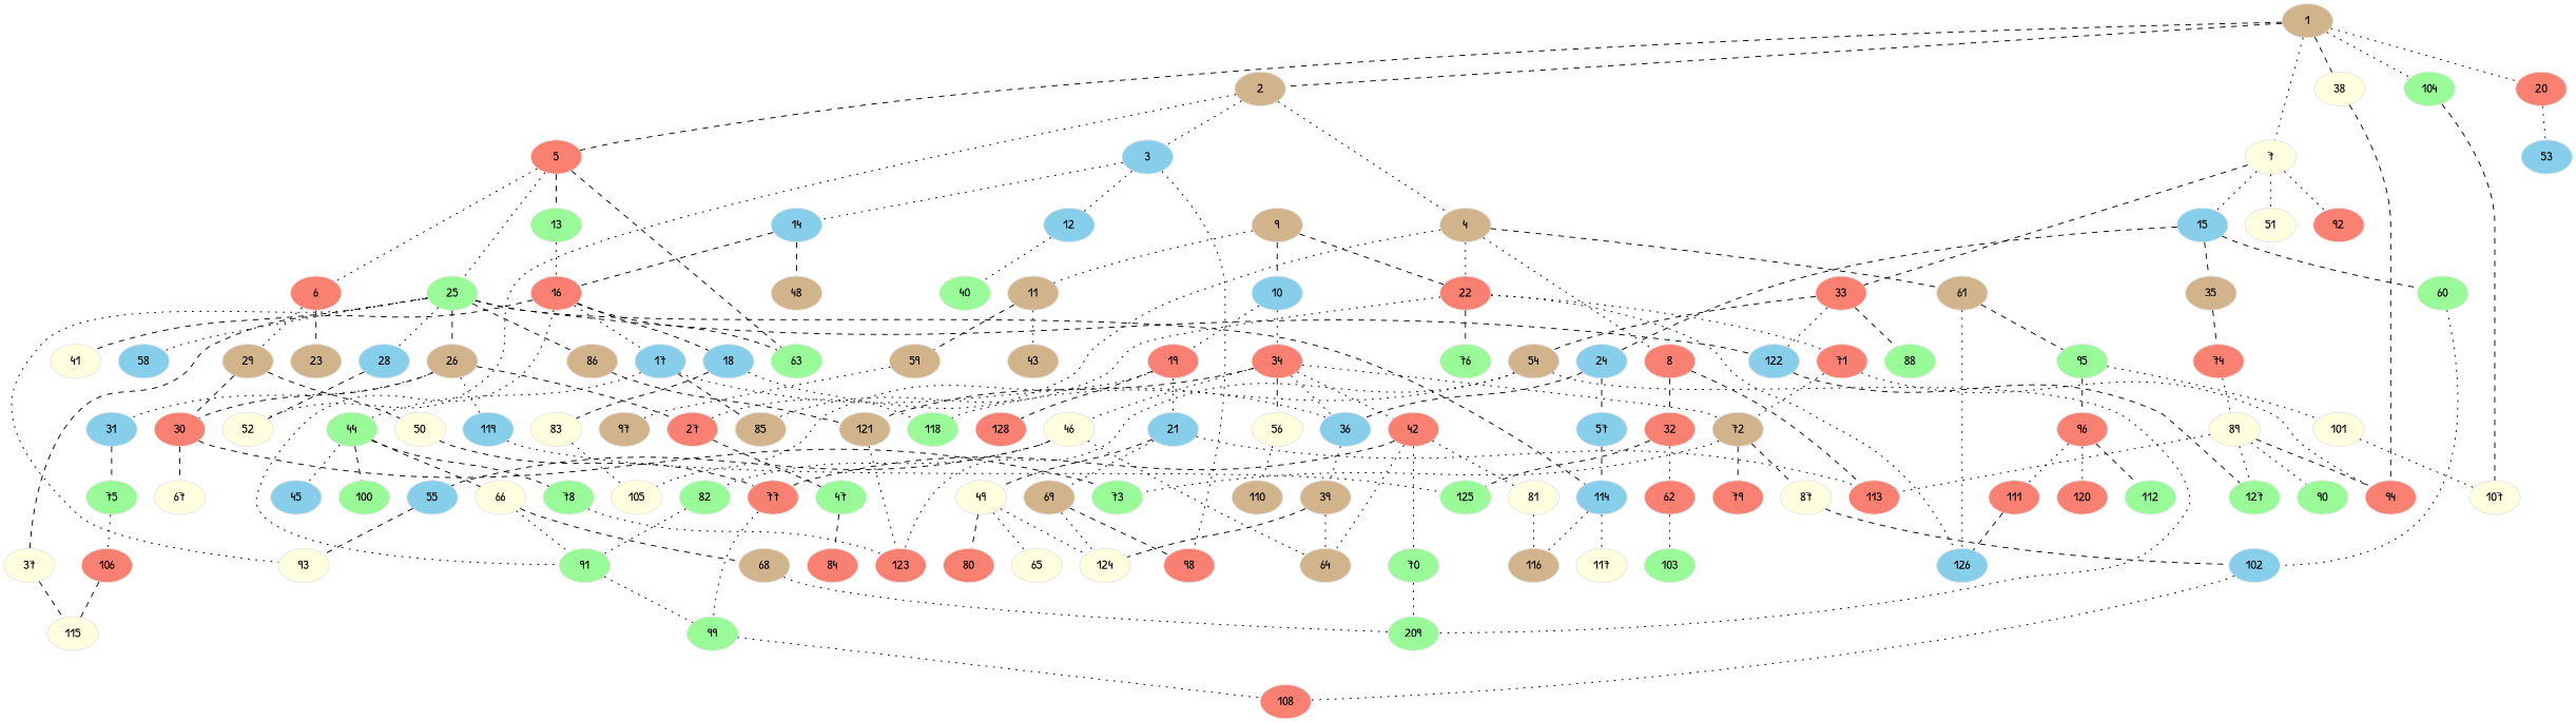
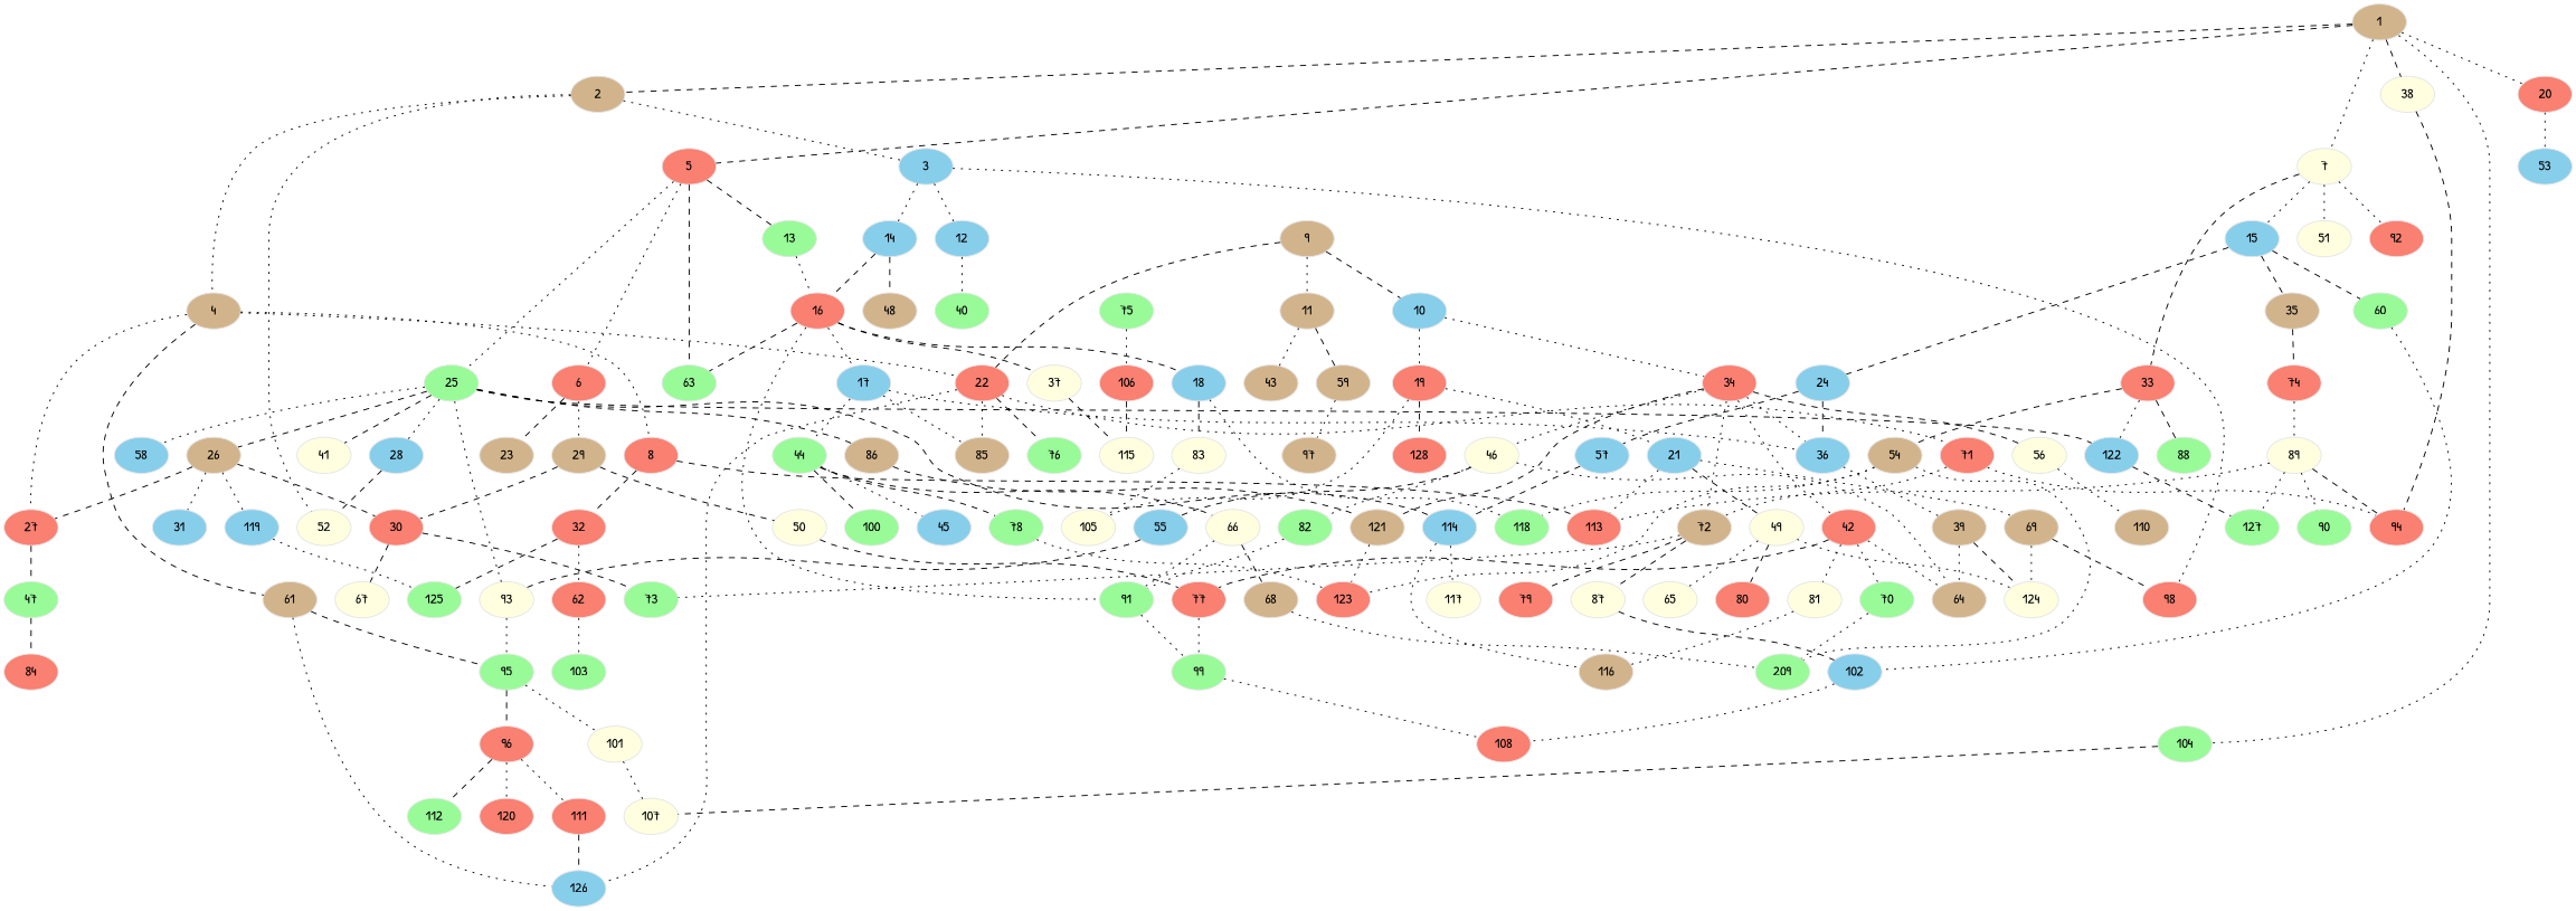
  graph {
    fontname="Patrick Hand"
    node [color=gray90 fillcolor=salmon fontname="Patrick Hand" style=filled]
    edge [fontname="Patrick Hand" style=dotted]
    1 [fillcolor=tan]
    2 [fillcolor=tan]
    5
    7 [fillcolor=lightyellow]
    20
    38 [fillcolor=lightyellow]
    104 [fillcolor=palegreen]
    3 [fillcolor=skyblue]
    4 [fillcolor=tan]
    52 [fillcolor=lightyellow]
    6
    13 [fillcolor=palegreen]
    25 [fillcolor=palegreen]
    63 [fillcolor=palegreen]
    15 [fillcolor=skyblue]
    33
    51 [fillcolor=lightyellow]
    92
    53 [fillcolor=skyblue]
    94
    107 [fillcolor=lightyellow]
    12 [fillcolor=skyblue]
    14 [fillcolor=skyblue]
    98
    8
    22
    27
    61 [fillcolor=tan]
    40 [fillcolor=palegreen]
    16
    48 [fillcolor=tan]
    32
    113
    85 [fillcolor=tan]
    71
    76 [fillcolor=palegreen]
    126 [fillcolor=skyblue]
    47 [fillcolor=palegreen]
    95 [fillcolor=palegreen]
    23 [fillcolor=tan]
    29 [fillcolor=tan]
    26 [fillcolor=tan]
    28 [fillcolor=skyblue]
    41 [fillcolor=lightyellow]
    58 [fillcolor=skyblue]
    86 [fillcolor=tan]
    93 [fillcolor=lightyellow]
    114 [fillcolor=skyblue]
    122 [fillcolor=skyblue]
    30
    50 [fillcolor=lightyellow]
    9 [fillcolor=tan]
    10 [fillcolor=skyblue]
    11 [fillcolor=tan]
    24 [fillcolor=skyblue]
    35 [fillcolor=tan]
    60 [fillcolor=palegreen]
    54 [fillcolor=tan]
    88 [fillcolor=palegreen]
    62
    125 [fillcolor=palegreen]
    19
    34
    43 [fillcolor=tan]
    59 [fillcolor=tan]
    21 [fillcolor=skyblue]
    105 [fillcolor=lightyellow]
    128
    36 [fillcolor=skyblue]
    42
    46 [fillcolor=lightyellow]
    56 [fillcolor=lightyellow]
    72 [fillcolor=tan]
    121 [fillcolor=tan]
    97 [fillcolor=tan]
    17 [fillcolor=skyblue]
    18 [fillcolor=skyblue]
    37 [fillcolor=lightyellow]
    91 [fillcolor=palegreen]
    57 [fillcolor=skyblue]
    74
    102 [fillcolor=skyblue]
    44 [fillcolor=palegreen]
    83 [fillcolor=lightyellow]
    118 [fillcolor=palegreen]
    115 [fillcolor=lightyellow]
    99 [fillcolor=palegreen]
    39 [fillcolor=tan]
    45 [fillcolor=skyblue]
    66 [fillcolor=lightyellow]
    78 [fillcolor=palegreen]
    100 [fillcolor=palegreen]
    49 [fillcolor=lightyellow]
    69 [fillcolor=tan]
    124 [fillcolor=lightyellow]
    65 [fillcolor=lightyellow]
    80
    31 [fillcolor=skyblue]
    119 [fillcolor=skyblue]
    116 [fillcolor=tan]
    117 [fillcolor=lightyellow]
    127 [fillcolor=palegreen]
    67 [fillcolor=lightyellow]
    73 [fillcolor=palegreen]
    75 [fillcolor=palegreen]
    84
    77
    106
    103 [fillcolor=palegreen]
    n110 [fillcolor=palegreen label=209]
    123
    64 [fillcolor=tan]
    70 [fillcolor=palegreen]
    81 [fillcolor=lightyellow]
    55 [fillcolor=skyblue]
    82 [fillcolor=palegreen]
    110 [fillcolor=tan]
    79
    87 [fillcolor=lightyellow]
    89 [fillcolor=lightyellow]
    68 [fillcolor=tan]
    108
    96
    101 [fillcolor=lightyellow]
    90 [fillcolor=palegreen]
    111
    112 [fillcolor=palegreen]
    120
    1 -- 2 [style=dashed]
    1 -- 5 [style=dashed]
    1 -- 7
    1 -- 20
    1 -- 38 [style=dashed]
    1 -- 104
    2 -- 3
    2 -- 4
    2 -- 52
    5 -- 6
    5 -- 13 [style=dashed]
    5 -- 25
    5 -- 63 [style=dashed]
    7 -- 15
    7 -- 33 [style=dashed]
    7 -- 51
    7 -- 92
    20 -- 53
    38 -- 94 [style=dashed]
    104 -- 107 [style=dashed]
    3 -- 12
    3 -- 14
    3 -- 98
    4 -- 8
    4 -- 22
    4 -- 27
    4 -- 61 [style=dashed]
    6 -- 23 [style=dashed]
    6 -- 29
    13 -- 16
    25 -- 26 [style=dashed]
    25 -- 28
    25 -- 41 [style=dashed]
    25 -- 58
    25 -- 86 [style=dashed]
    25 -- 93
    25 -- 114 [style=dashed]
    25 -- 122 [style=dashed]
    15 -- 24 [style=dashed]
    15 -- 35 [style=dashed]
    15 -- 60 [style=dashed]
    33 -- 122
    33 -- 54 [style=dashed]
    33 -- 88 [style=dashed]
    12 -- 40
    14 -- 16 [style=dashed]
    14 -- 48 [style=dashed]
    8 -- 32 [style=dashed]
    8 -- 113 [style=dashed]
    22 -- 85
    22 -- 71
    22 -- 76 [style=dashed]
    22 -- 126
    27 -- 47 [style=dashed]
    61 -- 126
    61 -- 95 [style=dashed]
    16 -- 63 [style=dashed]
    16 -- 17
    16 -- 18 [style=dashed]
    16 -- 37 [style=dashed]
    16 -- 91
    32 -- 62
    32 -- 125 [style=dashed]
    71 -- 94
    71 -- 72
    47 -- 84 [style=dashed]
    95 -- 96 [style=dashed]
    95 -- 101
    29 -- 30 [style=dashed]
    29 -- 50 [style=dashed]
    26 -- 27 [style=dashed]
    26 -- 30 [style=dashed]
    26 -- 31
    26 -- 119
    28 -- 52 [style=dashed]
    86 -- 121 [style=dashed]
+   93 -- 95
    114 -- 116
    114 -- 117
    122 -- 127 [style=dashed]
    30 -- 67 [style=dashed]
    30 -- 73 [style=dashed]
    50 -- 77 [style=dashed]
    9 -- 22 [style=dashed]
    9 -- 10 [style=dashed]
    9 -- 11
    10 -- 19
    10 -- 34
    11 -- 43
    11 -- 59 [style=dashed]
    24 -- 36 [style=dashed]
    24 -- 57 [style=dashed]
    35 -- 74 [style=dashed]
    60 -- 102
    54 -- 118
    54 -- n110
    54 -- 123
    62 -- 103
    19 -- 21
    19 -- 105
    19 -- 128 [style=dashed]
    34 -- 36
    34 -- 42
    34 -- 46
    34 -- 56 [style=dashed]
    34 -- 72
    34 -- 121 [style=dashed]
    59 -- 97
    21 -- 113
    21 -- 49 [style=dashed]
    21 -- 69
    36 -- 39
    42 -- 77 [style=dashed]
    42 -- 64
    42 -- 70
    42 -- 81
    46 -- 64
    46 -- 55 [style=dashed]
    46 -- 82
    56 -- 110
    72 -- 73
    72 -- 79 [style=dashed]
    72 -- 87 [style=dashed]
    121 -- 123
-   17 -- 85 [style=dashed]
+   17 -- 85
    17 -- 36
    17 -- 44
    18 -- 83 [style=dashed]
    18 -- 118
    37 -- 115 [style=dashed]
    91 -- 99
    57 -- 114 [style=dashed]
    74 -- 89
    102 -- 108
    44 -- 45
    44 -- 66 [style=dashed]
    44 -- 78 [style=dashed]
    44 -- 100 [style=dashed]
    83 -- 105
    99 -- 108
    39 -- 124 [style=dashed]
    39 -- 64
    66 -- 91
    66 -- 68 [style=dashed]
    78 -- 123
    49 -- 124
    49 -- 65
    49 -- 80 [style=dashed]
    69 -- 98 [style=dashed]
    69 -- 124
-   31 -- 75 [style=dashed]
    119 -- 125
    75 -- 106
    77 -- 99
    106 -- 115 [style=dashed]
    70 -- n110
    81 -- 116
    55 -- 93 [style=dashed]
    82 -- 91
    87 -- 102 [style=dashed]
    89 -- 94 [style=dashed]
    89 -- 113
    89 -- 127
    89 -- 90
    68 -- n110
    96 -- 111
    96 -- 112 [style=dashed]
    96 -- 120
    101 -- 107
    111 -- 126 [style=dashed]
  }
